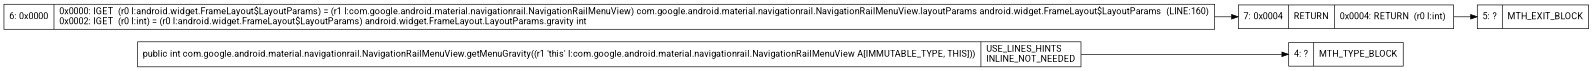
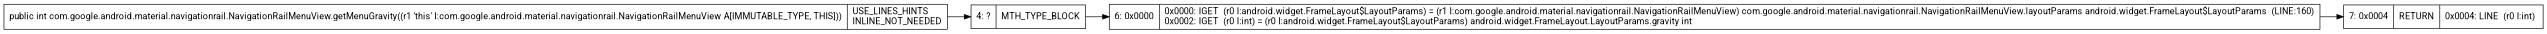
  digraph {
    fontname=Roboto
    rankdir=LR
    node [fontname=Roboto shape=record]
    edge [fontname=Roboto]
    n1 [label="{4\:\ ?|MTH_TYPE_BLOCK\l}"]
    n2 [label="{6\:\ 0x0000|0x0000: IGET  (r0 I:android.widget.FrameLayout$LayoutParams) = (r1 I:com.google.android.material.navigationrail.NavigationRailMenuView) com.google.android.material.navigationrail.NavigationRailMenuView.layoutParams android.widget.FrameLayout$LayoutParams  (LINE:160)\l0x0002: IGET  (r0 I:int) = (r0 I:android.widget.FrameLayout$LayoutParams) android.widget.FrameLayout.LayoutParams.gravity int \l}"]
-   n3 [label="{7\:\ 0x0004|RETURN\l|0x0004: RETURN  (r0 I:int) \l}"]
-   n4 [label="{5\:\ ?|MTH_EXIT_BLOCK\l}"]
+   n3 [label="{7\:\ 0x0004|RETURN\l|0x0004: LINE  (r0 I:int) \l}"]
    n5 [label="{public int com.google.android.material.navigationrail.NavigationRailMenuView.getMenuGravity((r1 'this' I:com.google.android.material.navigationrail.NavigationRailMenuView A[IMMUTABLE_TYPE, THIS]))  | USE_LINES_HINTS\lINLINE_NOT_NEEDED\l}"]
+   n1 -> n2
    n2 -> n3
-   n3 -> n4
    n5 -> n1
  }
